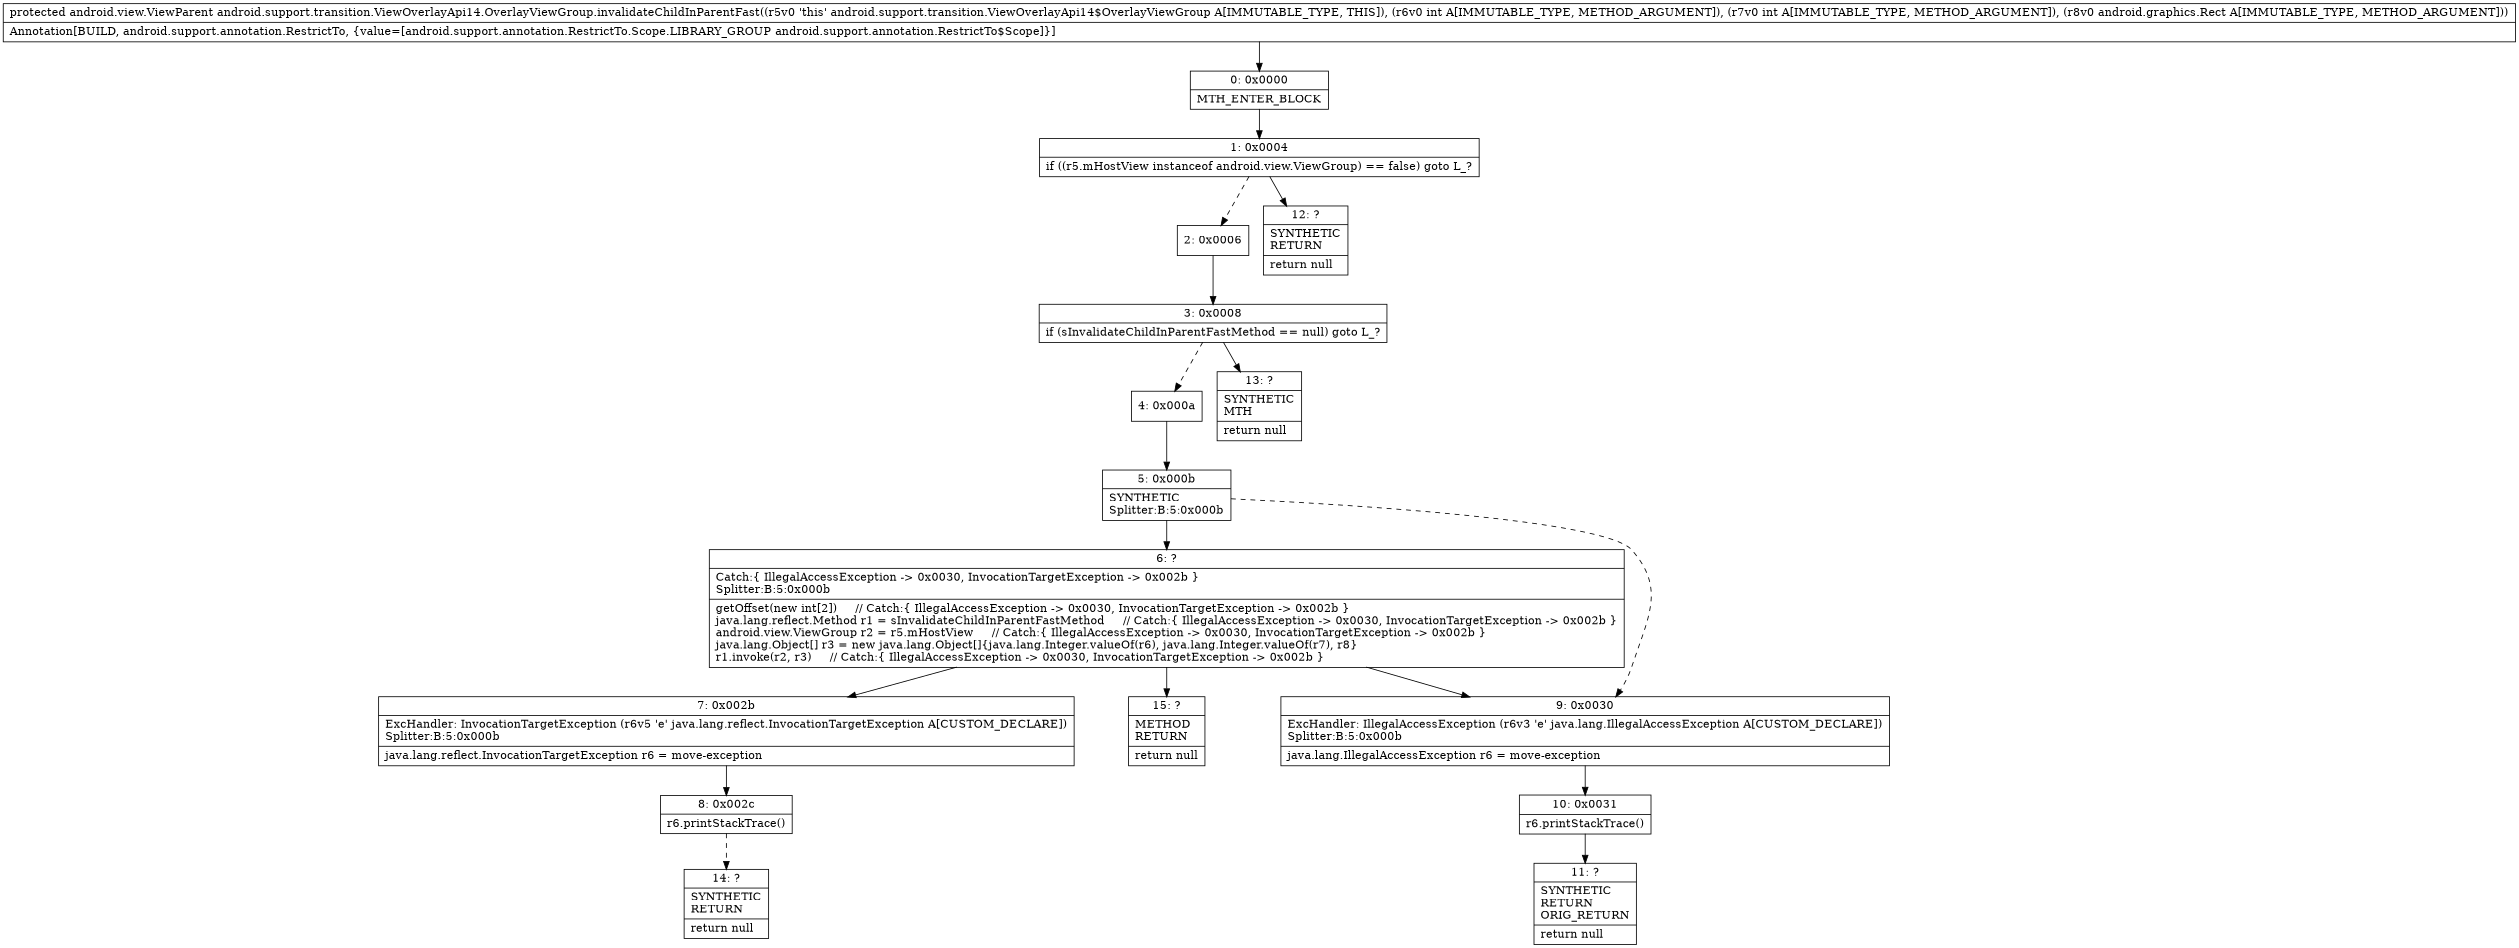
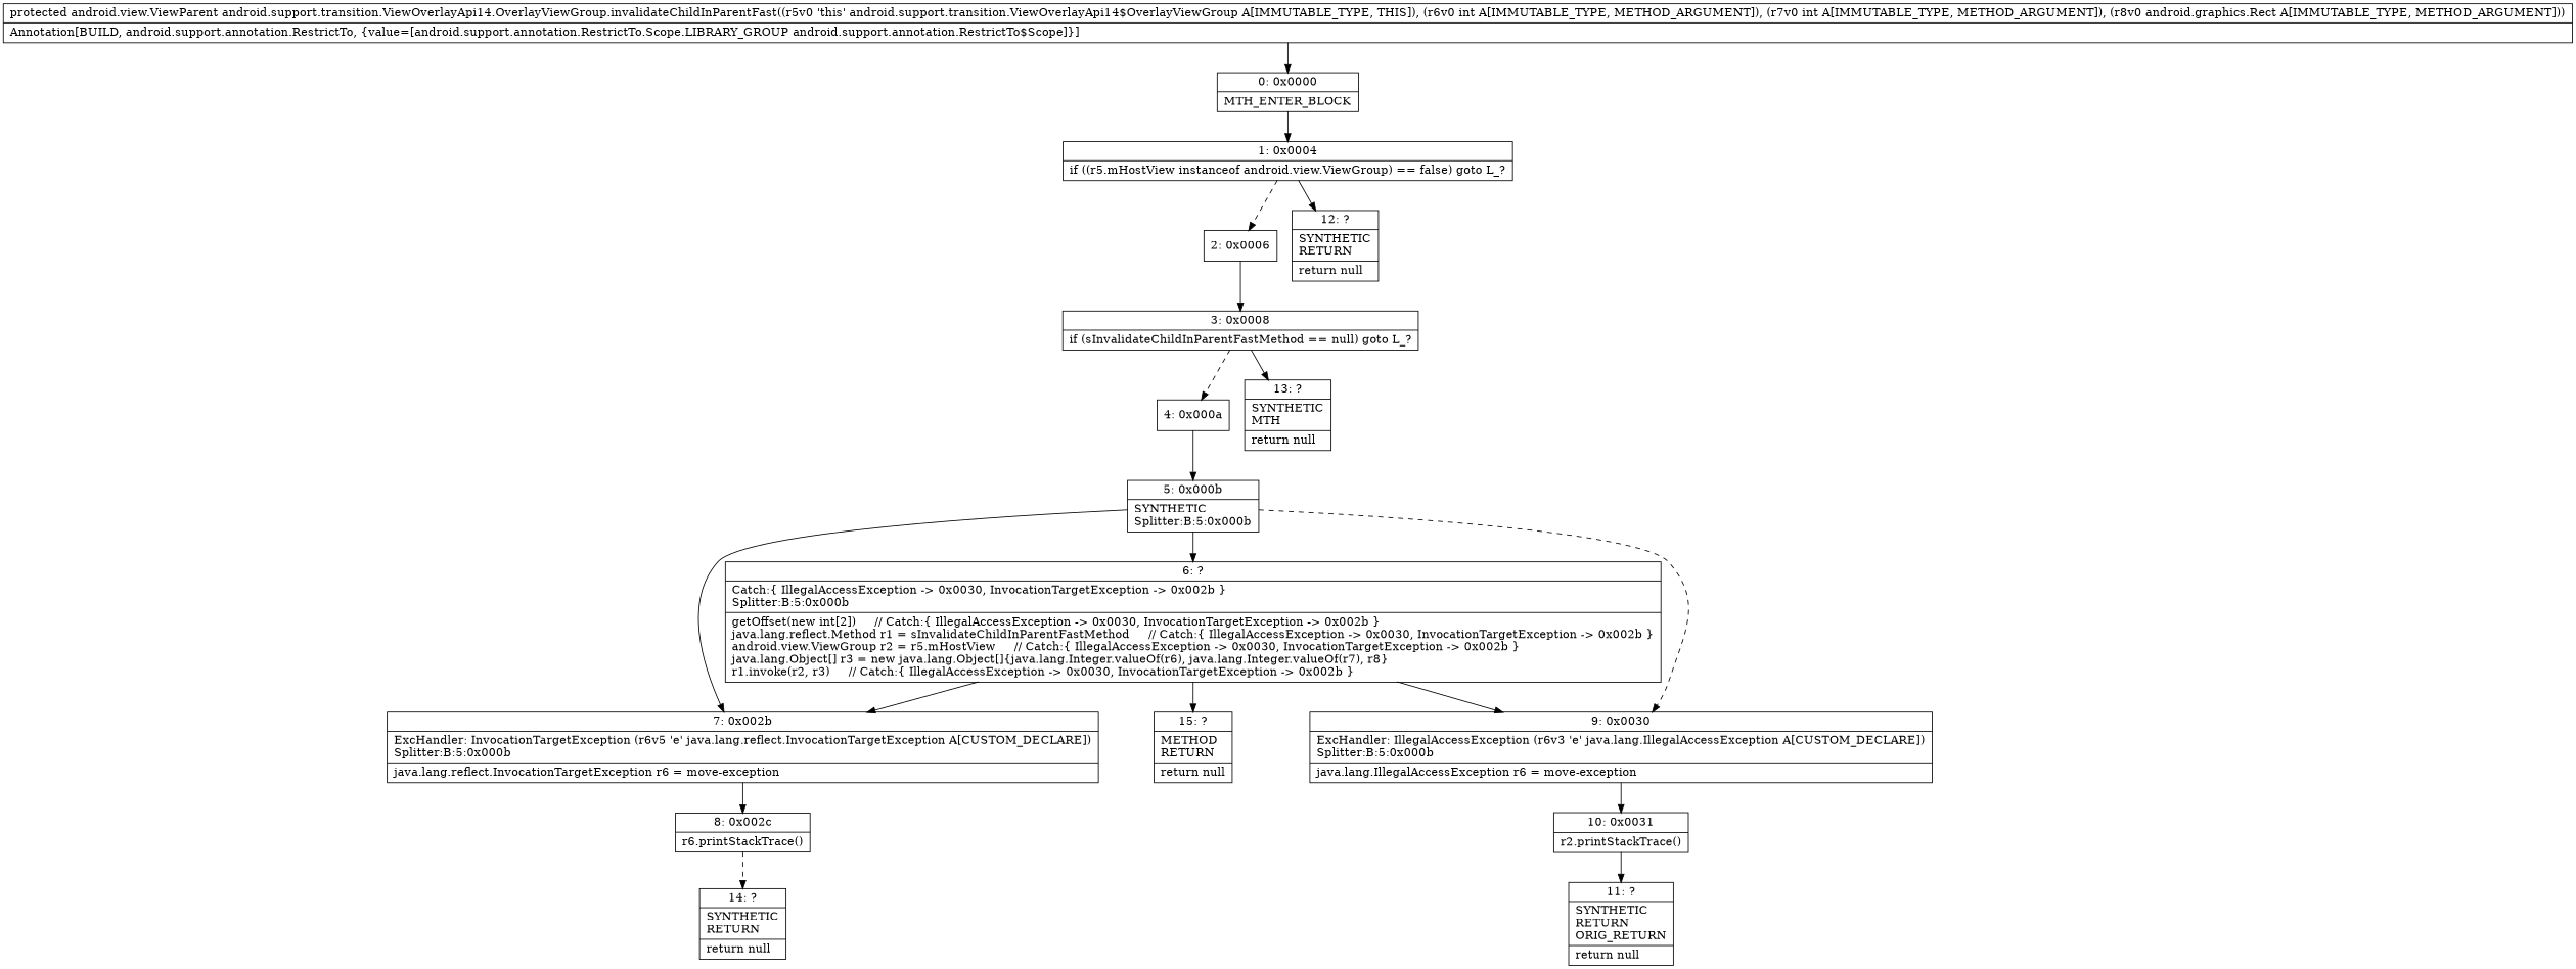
  digraph {
    node [shape=record]
    n1 [label="{0\:\ 0x0000|MTH_ENTER_BLOCK\l}"]
    n2 [label="{1\:\ 0x0004|if ((r5.mHostView instanceof android.view.ViewGroup) == false) goto L_?\l}"]
    n3 [label="{2\:\ 0x0006}"]
    n4 [label="{12\:\ ?|SYNTHETIC\lRETURN\l|return null\l}"]
    n5 [label="{3\:\ 0x0008|if (sInvalidateChildInParentFastMethod == null) goto L_?\l}"]
    n6 [label="{4\:\ 0x000a}"]
    n7 [label="{13\:\ ?|SYNTHETIC\lMTH\l|return null\l}"]
    n8 [label="{5\:\ 0x000b|SYNTHETIC\lSplitter:B:5:0x000b\l}"]
    n9 [label="{6\:\ ?|Catch:\{ IllegalAccessException \-\> 0x0030, InvocationTargetException \-\> 0x002b \}\lSplitter:B:5:0x000b\l|getOffset(new int[2])     \/\/ Catch:\{ IllegalAccessException \-\> 0x0030, InvocationTargetException \-\> 0x002b \}\ljava.lang.reflect.Method r1 = sInvalidateChildInParentFastMethod     \/\/ Catch:\{ IllegalAccessException \-\> 0x0030, InvocationTargetException \-\> 0x002b \}\landroid.view.ViewGroup r2 = r5.mHostView     \/\/ Catch:\{ IllegalAccessException \-\> 0x0030, InvocationTargetException \-\> 0x002b \}\ljava.lang.Object[] r3 = new java.lang.Object[]\{java.lang.Integer.valueOf(r6), java.lang.Integer.valueOf(r7), r8\}\lr1.invoke(r2, r3)     \/\/ Catch:\{ IllegalAccessException \-\> 0x0030, InvocationTargetException \-\> 0x002b \}\l}"]
    n10 [label="{7\:\ 0x002b|ExcHandler: InvocationTargetException (r6v5 'e' java.lang.reflect.InvocationTargetException A[CUSTOM_DECLARE])\lSplitter:B:5:0x000b\l|java.lang.reflect.InvocationTargetException r6 = move\-exception\l}"]
    n11 [label="{9\:\ 0x0030|ExcHandler: IllegalAccessException (r6v3 'e' java.lang.IllegalAccessException A[CUSTOM_DECLARE])\lSplitter:B:5:0x000b\l|java.lang.IllegalAccessException r6 = move\-exception\l}"]
    n12 [label="{15\:\ ?|METHOD\lRETURN\l|return null\l}"]
    n13 [label="{8\:\ 0x002c|r6.printStackTrace()\l}"]
-   n14 [label="{10\:\ 0x0031|r6.printStackTrace()\l}"]
+   n14 [label="{10\:\ 0x0031|r2.printStackTrace()\l}"]
    n15 [label="{14\:\ ?|SYNTHETIC\lRETURN\l|return null\l}"]
    n16 [label="{11\:\ ?|SYNTHETIC\lRETURN\lORIG_RETURN\l|return null\l}"]
    n17 [label="{protected android.view.ViewParent android.support.transition.ViewOverlayApi14.OverlayViewGroup.invalidateChildInParentFast((r5v0 'this' android.support.transition.ViewOverlayApi14$OverlayViewGroup A[IMMUTABLE_TYPE, THIS]), (r6v0 int A[IMMUTABLE_TYPE, METHOD_ARGUMENT]), (r7v0 int A[IMMUTABLE_TYPE, METHOD_ARGUMENT]), (r8v0 android.graphics.Rect A[IMMUTABLE_TYPE, METHOD_ARGUMENT]))  | Annotation[BUILD, android.support.annotation.RestrictTo, \{value=[android.support.annotation.RestrictTo.Scope.LIBRARY_GROUP android.support.annotation.RestrictTo$Scope]\}]\l}"]
    n1 -> n2
    n2 -> n3 [style=dashed]
    n2 -> n4
    n3 -> n5
    n5 -> n6 [style=dashed]
    n5 -> n7
    n6 -> n8
    n8 -> n9
+   n8 -> n10
    n8 -> n11 [style=dashed]
    n9 -> n10
    n9 -> n11
    n9 -> n12
    n10 -> n13
    n11 -> n14
    n13 -> n15 [style=dashed]
    n14 -> n16
    n17 -> n1
  }
